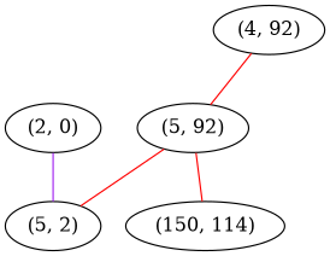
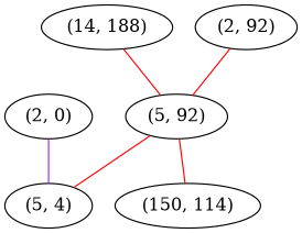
  graph {
    edge [color=red weight=1]
+   "(14, 188)"
    "(5, 92)"
-   "(5, 2)"
+   "(5, 2)" [label="(5, 4)"]
    n4 [label="(150, 114)"]
    n5 [label="(2, 0)"]
-   "(2, 92)" [label="(4, 92)"]
+   "(2, 92)"
+   "(14, 188)" -- "(5, 92)"
    "(5, 92)" -- "(5, 2)"
    "(5, 92)" -- n4
    n5 -- "(5, 2)" [color=purple weight=4]
    "(2, 92)" -- "(5, 92)"
  }
